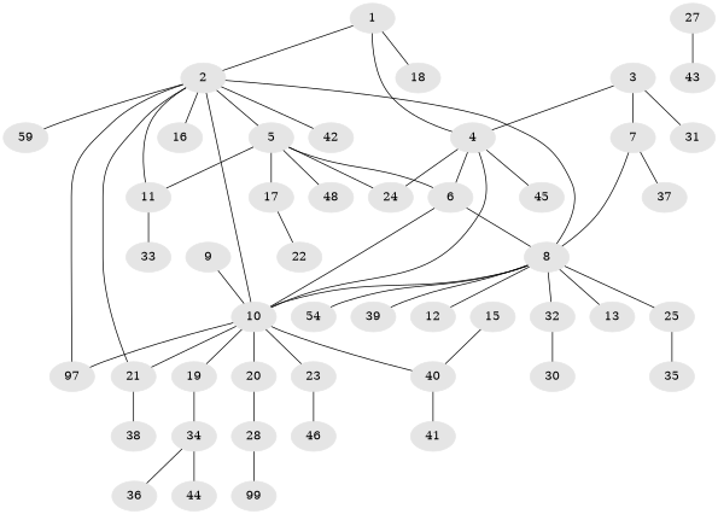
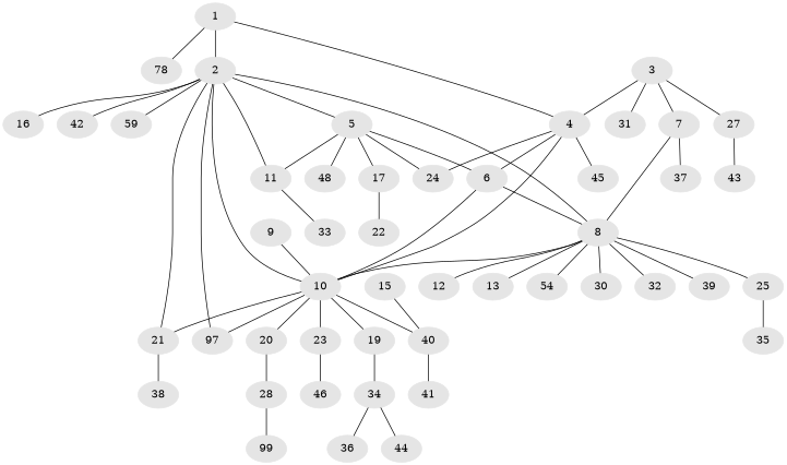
  graph {
    node [color=gray90 style=filled]
    1
    2
    4
-   18
+   18 [label=78]
    5
    8
    10
    11
    16
    21
    42
    n12 [label=97]
    n13 [label=59]
    6
    24
    45
    17
    48
    12
    13
    n21 [label=54]
    25
    30
    32
    39
    19
    20
    23
    40
    33
    38
    3
    7
    27
    31
    37
    43
    15
    22
    35
    9
    34
    28
    46
    41
    36
    44
    n48 [label=99]
    1 -- 2
    1 -- 4
    1 -- 18
    2 -- 5
    2 -- 8
    2 -- 10
    2 -- 11
    2 -- 16
    2 -- 21
    2 -- 42
    2 -- n12
    2 -- n13
    4 -- 10
    4 -- 6
    4 -- 24
    4 -- 45
    5 -- 11
    5 -- 6
    5 -- 24
    5 -- 17
    5 -- 48
    8 -- 10
    8 -- 12
    8 -- 13
    8 -- n21
    8 -- 25
-   32 -- 30
+   8 -- 30
    8 -- 32
    8 -- 39
    10 -- 21
    10 -- n12
    10 -- 19
    10 -- 20
    10 -- 23
    10 -- 40
    11 -- 33
    21 -- 38
    6 -- 8
    6 -- 10
    17 -- 22
    25 -- 35
    19 -- 34
    20 -- 28
    23 -- 46
    40 -- 41
    3 -- 4
    3 -- 7
+   3 -- 27
    3 -- 31
    7 -- 8
    7 -- 37
    27 -- 43
    15 -- 40
    9 -- 10
    34 -- 36
    34 -- 44
    28 -- n48
  }
